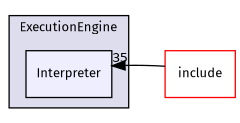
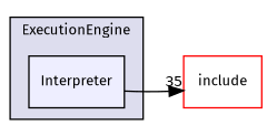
  digraph {
    compound=true
    rankdir=LR
    fontname="Fira Sans"
    node [fontname="Fira Sans" fontsize=10 shape=box]
    n1 [fillcolor="#eeeeff" label=Interpreter pencolor=black style=filled]
    n2 [color=red label=include]
    subgraph cluster_1 {
      bgcolor="#ddddee"
      fontsize=10
      label=ExecutionEngine
      pencolor=black
      n1
    }
-   n2 -> n1 [headlabel=35 labeldistance=1.5 labelfontname=Helvetica labelfontsize=10 fontname="Fira Sans"]
+   n1 -> n2 [headlabel=35 labeldistance=1.5 labelfontname=Helvetica labelfontsize=10 fontname="Fira Sans"]
  }
